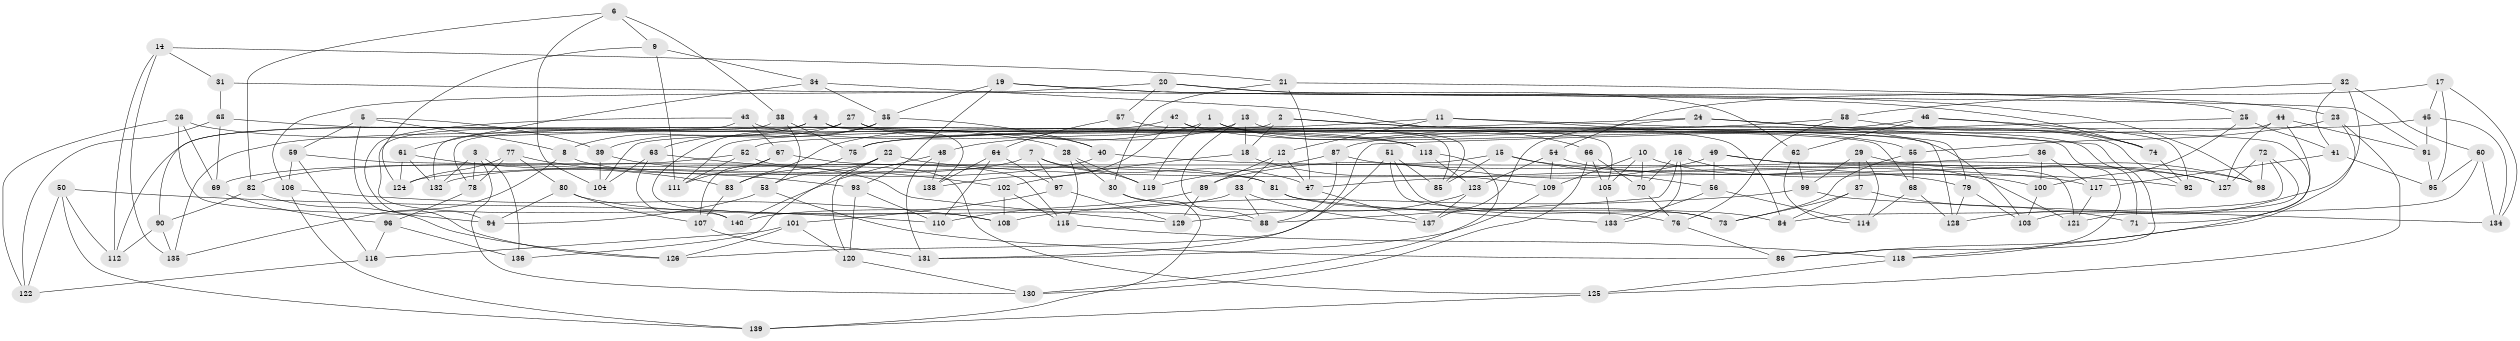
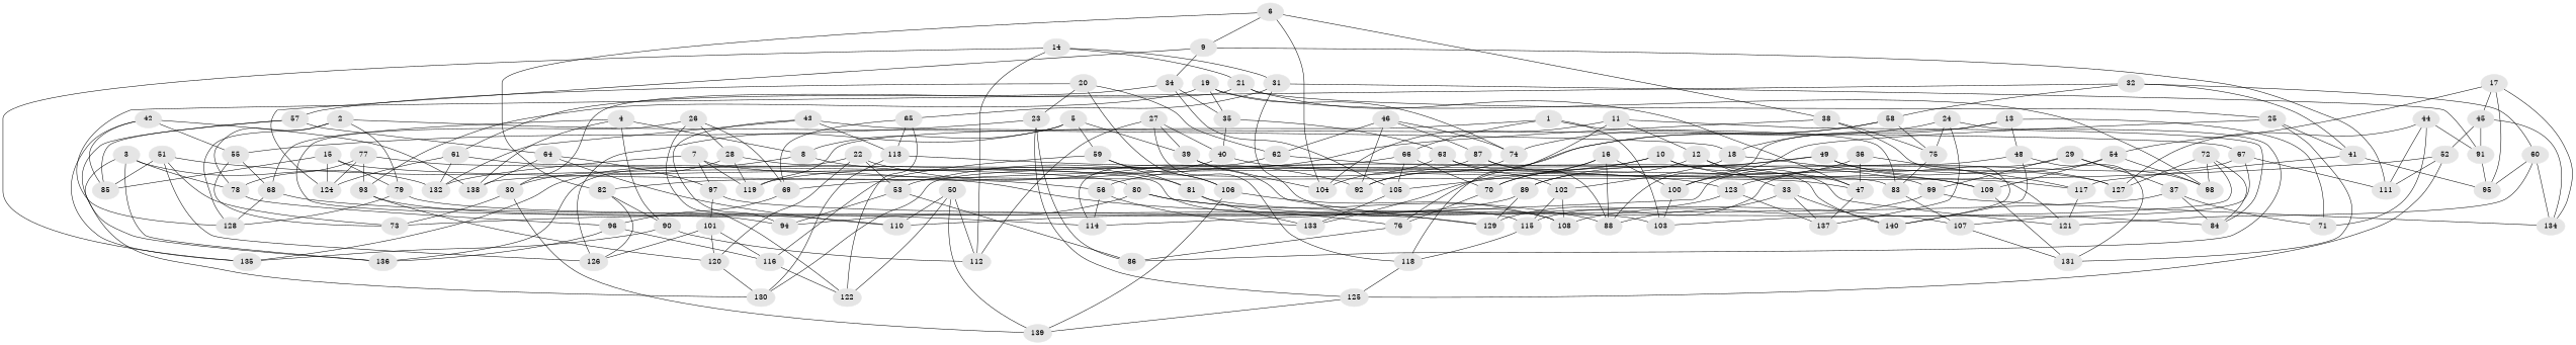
  graph {
    node [color=gray90 style=filled]
    1
    66
    83
    103
    119
    130
    70
    105
    107
    2
    18
    78
    79
    128
    109
    102
    96
    3
    132
    136
    4
    8
    68
    90
    138
    81
    135
    114
    112
    5
    39
    59
    126
    104
    129
    106
    116
    6
    9
    38
    82
    34
    111
    124
    53
    75
    140
    7
    47
    97
    137
    101
    84
    133
    35
    61
    10
    121
    76
    131
    11
    12
    118
    33
    89
    125
    88
    110
    13
    48
    71
    14
    21
    31
    25
    30
    65
    91
    108
    15
    56
    85
    16
    100
    17
    45
    54
    95
    134
    52
    98
    123
    115
    19
    74
    93
    40
    63
    92
    120
    20
    23
    57
    62
    55
    86
    64
    99
    139
    41
    73
    22
    94
    24
    117
    26
    28
    69
    122
    27
    29
    37
    113
    32
    58
    60
    36
    42
    43
    67
    44
    127
    46
    87
    49
    50
    51
    72
    77
    80
    1 -- 66
    1 -- 83
    1 -- 103
    1 -- 119
    66 -- 130
    66 -- 70
    66 -- 105
    83 -- 107
    70 -- 76
    105 -- 133
    107 -- 131
    2 -- 18
    2 -- 78
    2 -- 79
    2 -- 128
    18 -- 109
    18 -- 102
    78 -- 96
    79 -- 103
    79 -- 128
    109 -- 131
    102 -- 108
    102 -- 115
    96 -- 136
    96 -- 116
    3 -- 130
    3 -- 78
    3 -- 132
    3 -- 136
    4 -- 8
    4 -- 68
    4 -- 90
    4 -- 138
    8 -- 81
    8 -- 135
    68 -- 128
    68 -- 114
    90 -- 135
    90 -- 112
    81 -- 84
    81 -- 133
    5 -- 8
    5 -- 39
    5 -- 59
    5 -- 126
    39 -- 104
    39 -- 129
    59 -- 81
    59 -- 106
    59 -- 116
    106 -- 108
    106 -- 139
    116 -- 122
    6 -- 104
    6 -- 9
    6 -- 38
    6 -- 82
    9 -- 34
    9 -- 111
    9 -- 124
    38 -- 53
    38 -- 75
    38 -- 140
    82 -- 90
    82 -- 126
    34 -- 105
    34 -- 35
    34 -- 61
    53 -- 86
    53 -- 94
    75 -- 83
    7 -- 119
    7 -- 132
    7 -- 47
    7 -- 97
    47 -- 137
    97 -- 129
    97 -- 101
    101 -- 126
    101 -- 116
    101 -- 120
    35 -- 40
    35 -- 63
    61 -- 83
    61 -- 132
    61 -- 124
    10 -- 70
    10 -- 105
    10 -- 109
    10 -- 121
    76 -- 86
    11 -- 104
    11 -- 84
    11 -- 12
    11 -- 118
    12 -- 47
    12 -- 33
    12 -- 89
    118 -- 125
    33 -- 140
    33 -- 137
    33 -- 88
    89 -- 129
    89 -- 110
    125 -- 139
    13 -- 18
    13 -- 88
    13 -- 48
    13 -- 71
    48 -- 138
    48 -- 140
    48 -- 131
    14 -- 135
    14 -- 112
    14 -- 21
    14 -- 31
    21 -- 47
    21 -- 25
    21 -- 30
    31 -- 65
    31 -- 91
-   35 -- 108
+   31 -- 108
    25 -- 131
    25 -- 100
    25 -- 41
    30 -- 139
    30 -- 73
    65 -- 69
    65 -- 122
    65 -- 113
    91 -- 95
    15 -- 79
    15 -- 124
    15 -- 56
    15 -- 85
    56 -- 114
    56 -- 133
    16 -- 70
    16 -- 133
    16 -- 88
    16 -- 100
    100 -- 103
    17 -- 45
    17 -- 54
    17 -- 95
    17 -- 134
    45 -- 91
    45 -- 134
    45 -- 52
    54 -- 109
    54 -- 98
    54 -- 123
    52 -- 111
    52 -- 125
    52 -- 69
    123 -- 129
    123 -- 137
    115 -- 118
    19 -- 35
    19 -- 98
    19 -- 74
    19 -- 93
    74 -- 92
    93 -- 110
    93 -- 120
    40 -- 82
    40 -- 117
    63 -- 102
    63 -- 104
    63 -- 140
    120 -- 130
    20 -- 106
    20 -- 23
    20 -- 57
    20 -- 62
    23 -- 125
    23 -- 55
    23 -- 86
+   57 -- 136
    57 -- 85
    57 -- 64
    62 -- 114
    62 -- 99
    55 -- 68
    55 -- 73
    64 -- 138
    64 -- 97
    64 -- 110
    99 -- 108
    99 -- 134
    41 -- 95
    41 -- 117
    22 -- 136
    22 -- 53
    22 -- 92
    22 -- 120
    24 -- 75
    24 -- 137
    24 -- 92
    24 -- 86
    117 -- 121
    26 -- 94
    26 -- 28
    26 -- 69
    26 -- 122
    28 -- 119
    28 -- 30
    28 -- 115
    69 -- 96
    27 -- 112
    27 -- 39
    27 -- 118
    27 -- 40
    29 -- 114
    29 -- 98
    29 -- 99
    29 -- 37
    37 -- 84
    37 -- 71
    37 -- 73
    113 -- 130
    113 -- 123
    32 -- 128
    32 -- 41
    32 -- 58
    32 -- 60
    58 -- 75
    58 -- 76
    58 -- 74
    60 -- 121
    60 -- 95
    60 -- 134
    36 -- 47
    36 -- 100
    36 -- 117
    42 -- 138
    42 -- 135
    42 -- 85
    42 -- 55
    43 -- 132
    43 -- 94
    43 -- 113
    43 -- 67
    67 -- 107
    67 -- 111
    67 -- 115
    44 -- 111
    44 -- 71
    44 -- 91
    44 -- 127
    46 -- 74
    46 -- 92
    46 -- 62
    46 -- 87
    87 -- 119
    87 -- 88
    87 -- 127
    49 -- 121
    49 -- 89
    49 -- 56
    49 -- 127
    50 -- 112
    50 -- 110
    50 -- 139
    50 -- 122
    51 -- 126
    51 -- 76
    51 -- 85
    51 -- 73
    72 -- 103
    72 -- 84
    72 -- 98
    72 -- 127
    77 -- 78
    77 -- 124
    77 -- 93
    77 -- 80
    80 -- 107
    80 -- 88
    80 -- 94
  }
